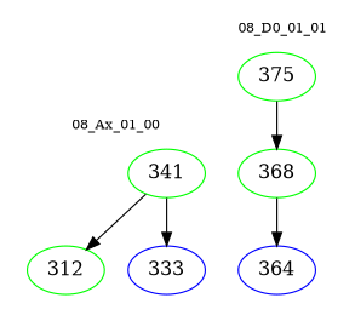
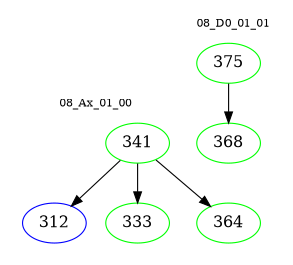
  digraph {
    node [color=green]
    edge [color=black]
    n1 [label=341]
-   n2 [label=312]
-   n3 [color=blue label=333]
+   n2 [color=blue label=312]
+   n3 [label=333]
    n4 [label=375]
    n5 [label=368]
-   n6 [color=blue label=364]
+   n6 [label=364]
    subgraph cluster_1 {
      color=white
      fontsize=10
      label="08_Ax_01_00"
      n1
      n2
      n3
    }
    subgraph cluster_2 {
      color=white
      fontsize=10
      label="08_D0_01_01"
      n4
      n5
      n6
    }
    n1 -> n2
    n1 -> n3
    n4 -> n5
-   n5 -> n6
+   n1 -> n6
  }
